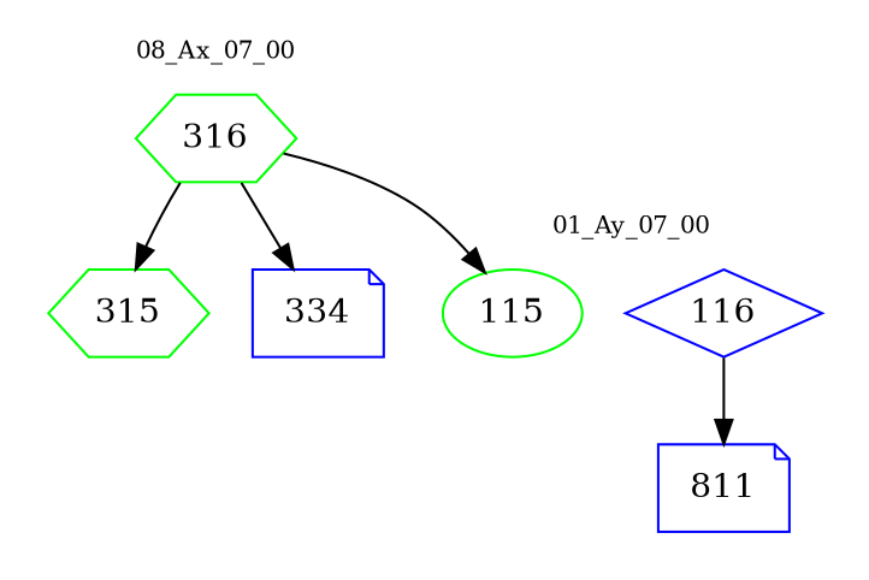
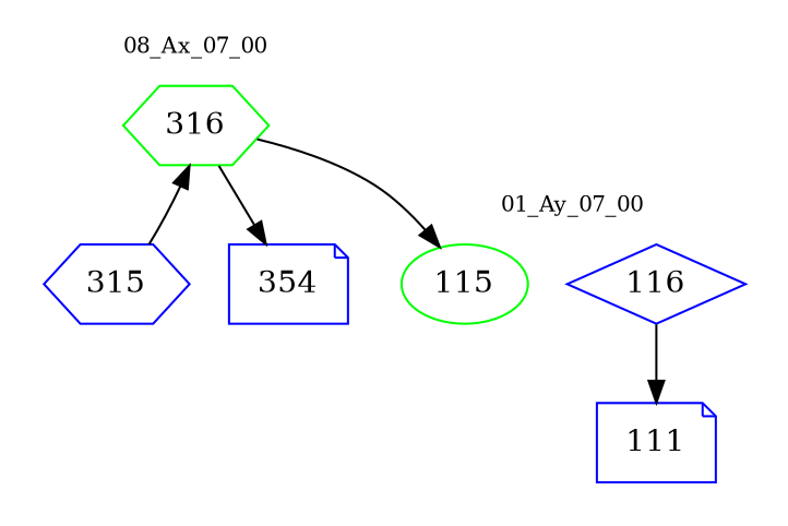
  digraph {
    node [color=green shape=hexagon]
    edge [color=black]
    n1 [label=316]
-   n2 [label=315]
-   n3 [color=blue label=334 shape=note]
+   n2 [color=blue label=315]
+   n3 [color=blue label=354 shape=note]
    n4 [color=blue label=116 shape=diamond]
-   n5 [color=blue label=811 shape=note]
+   n5 [color=blue label=111 shape=note]
    n6 [label=115 shape=ellipse]
    subgraph cluster_1 {
      color=white
      fontsize=10
      label="08_Ax_07_00"
      n1
      n2
      n3
    }
    subgraph cluster_2 {
      color=white
      fontsize=10
      label="01_Ay_07_00"
      n4
      n5
      n6
    }
-   n1 -> n2
+   n2 -> n1
    n1 -> n3
    n1 -> n6
    n4 -> n5
  }
